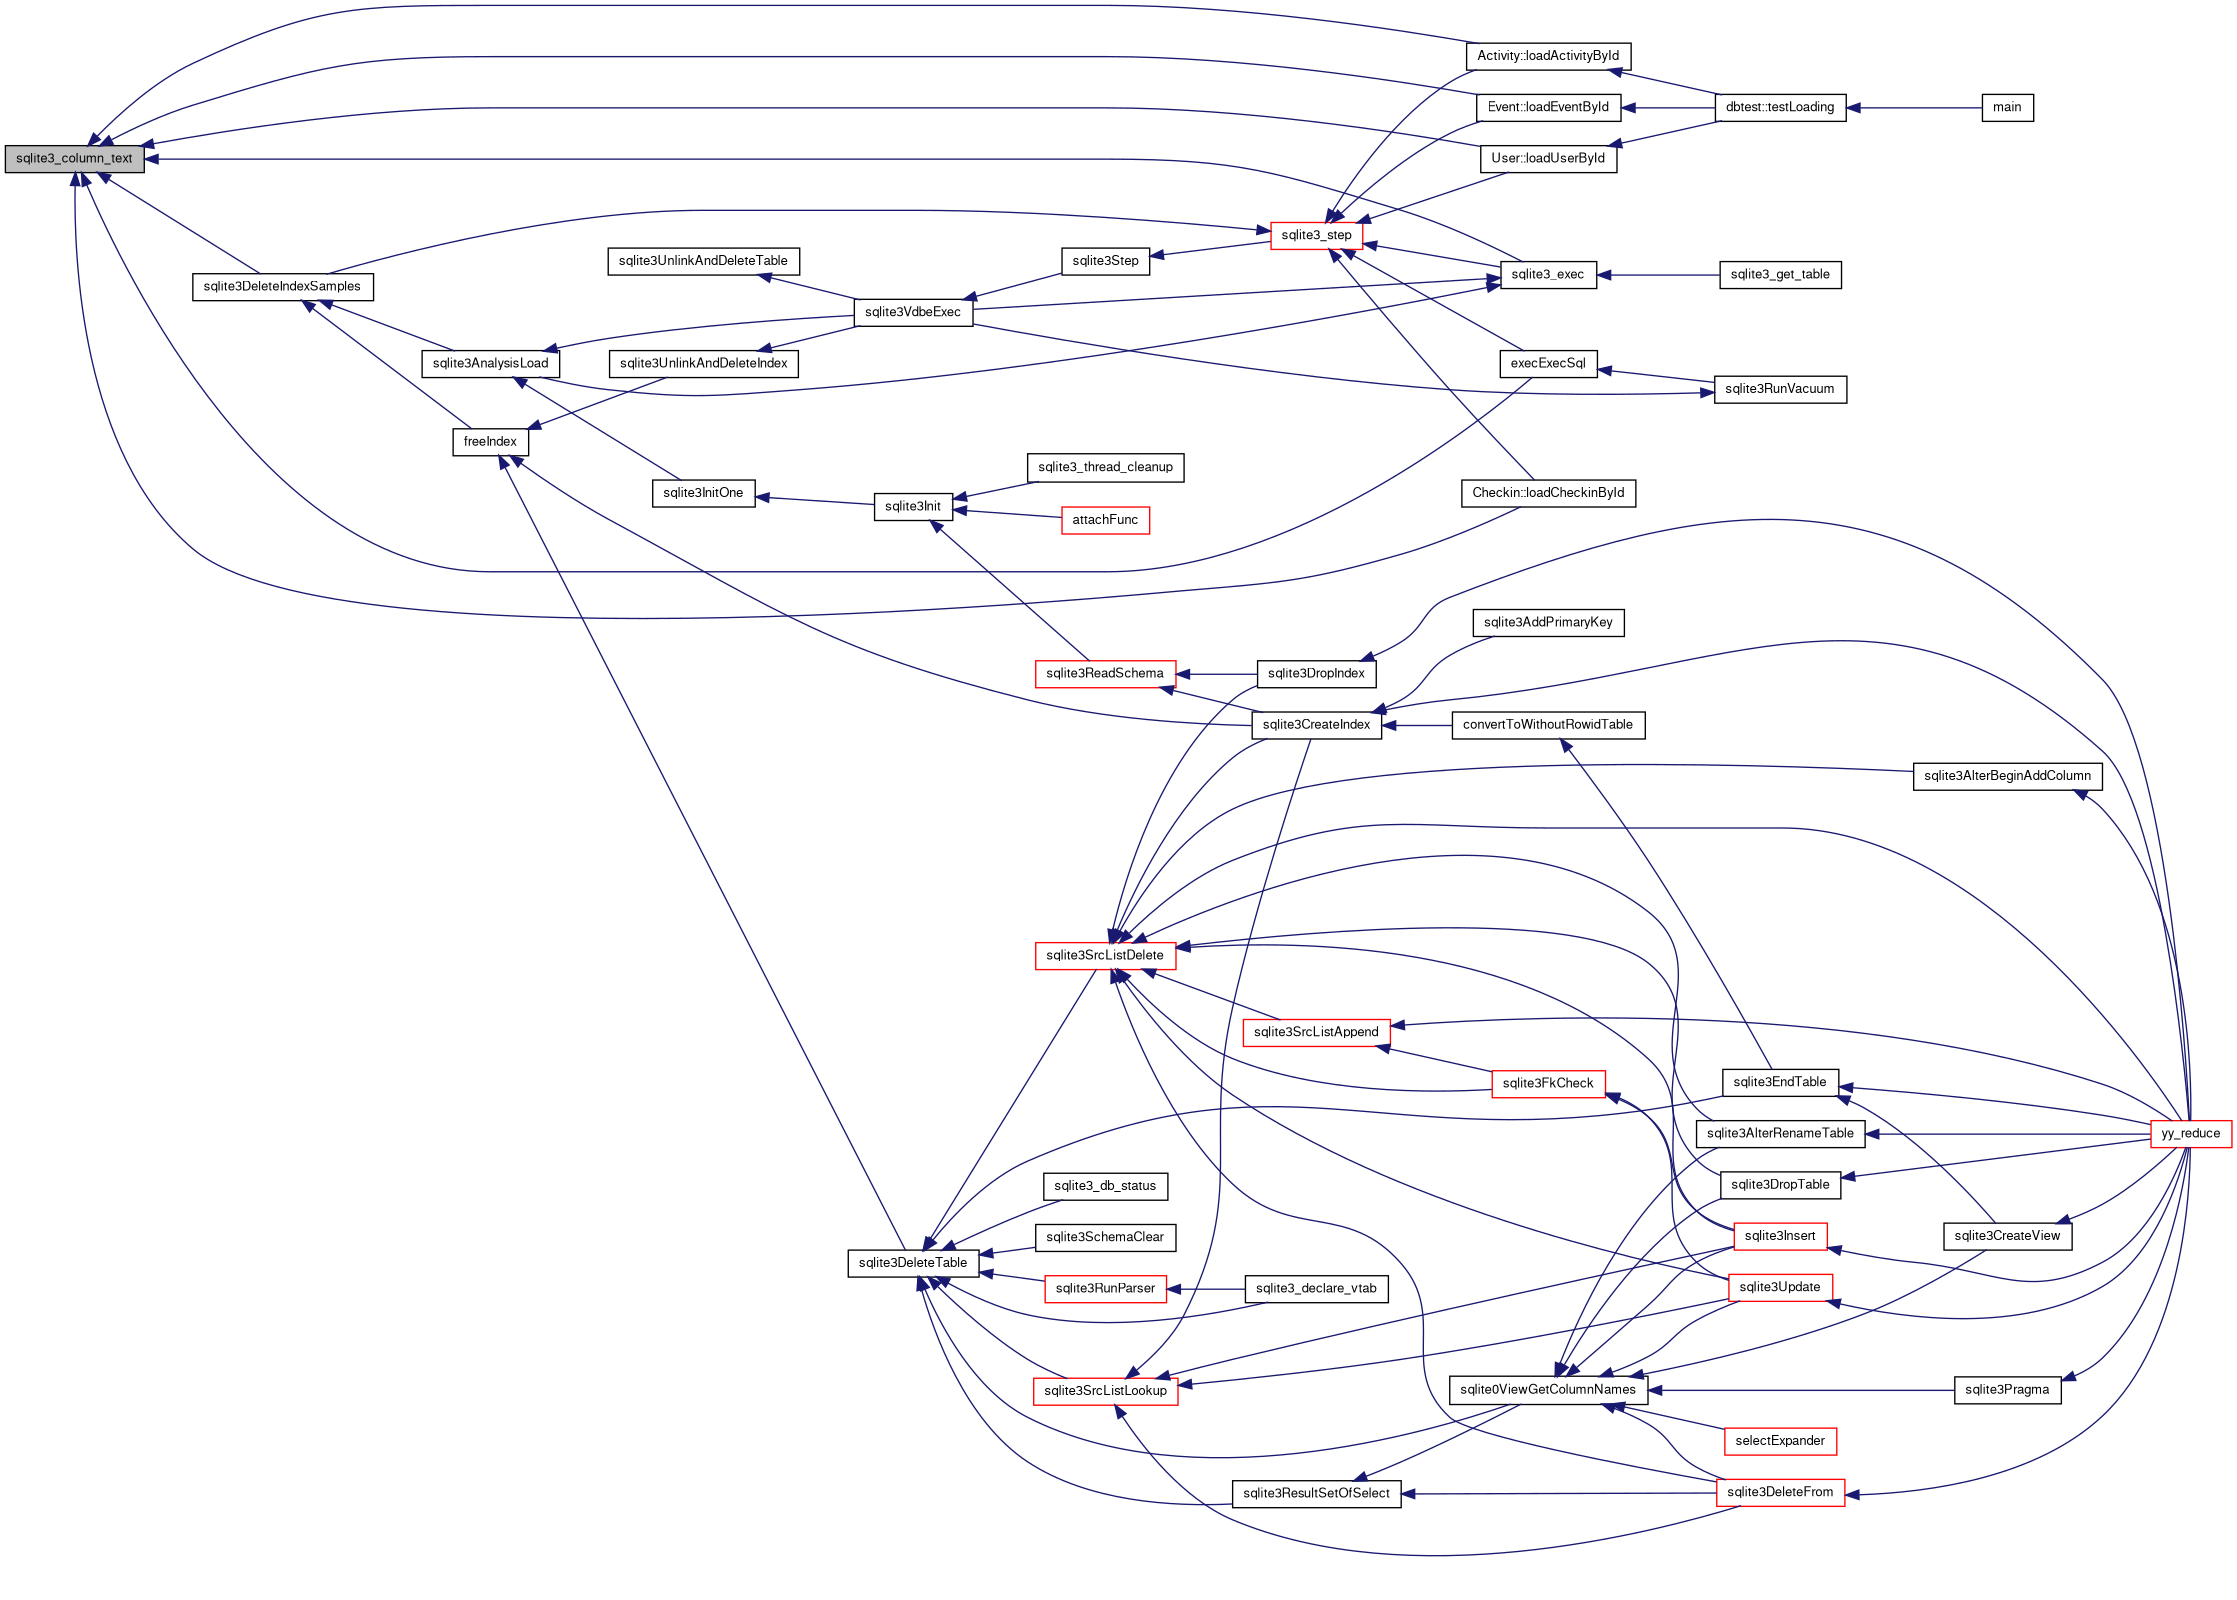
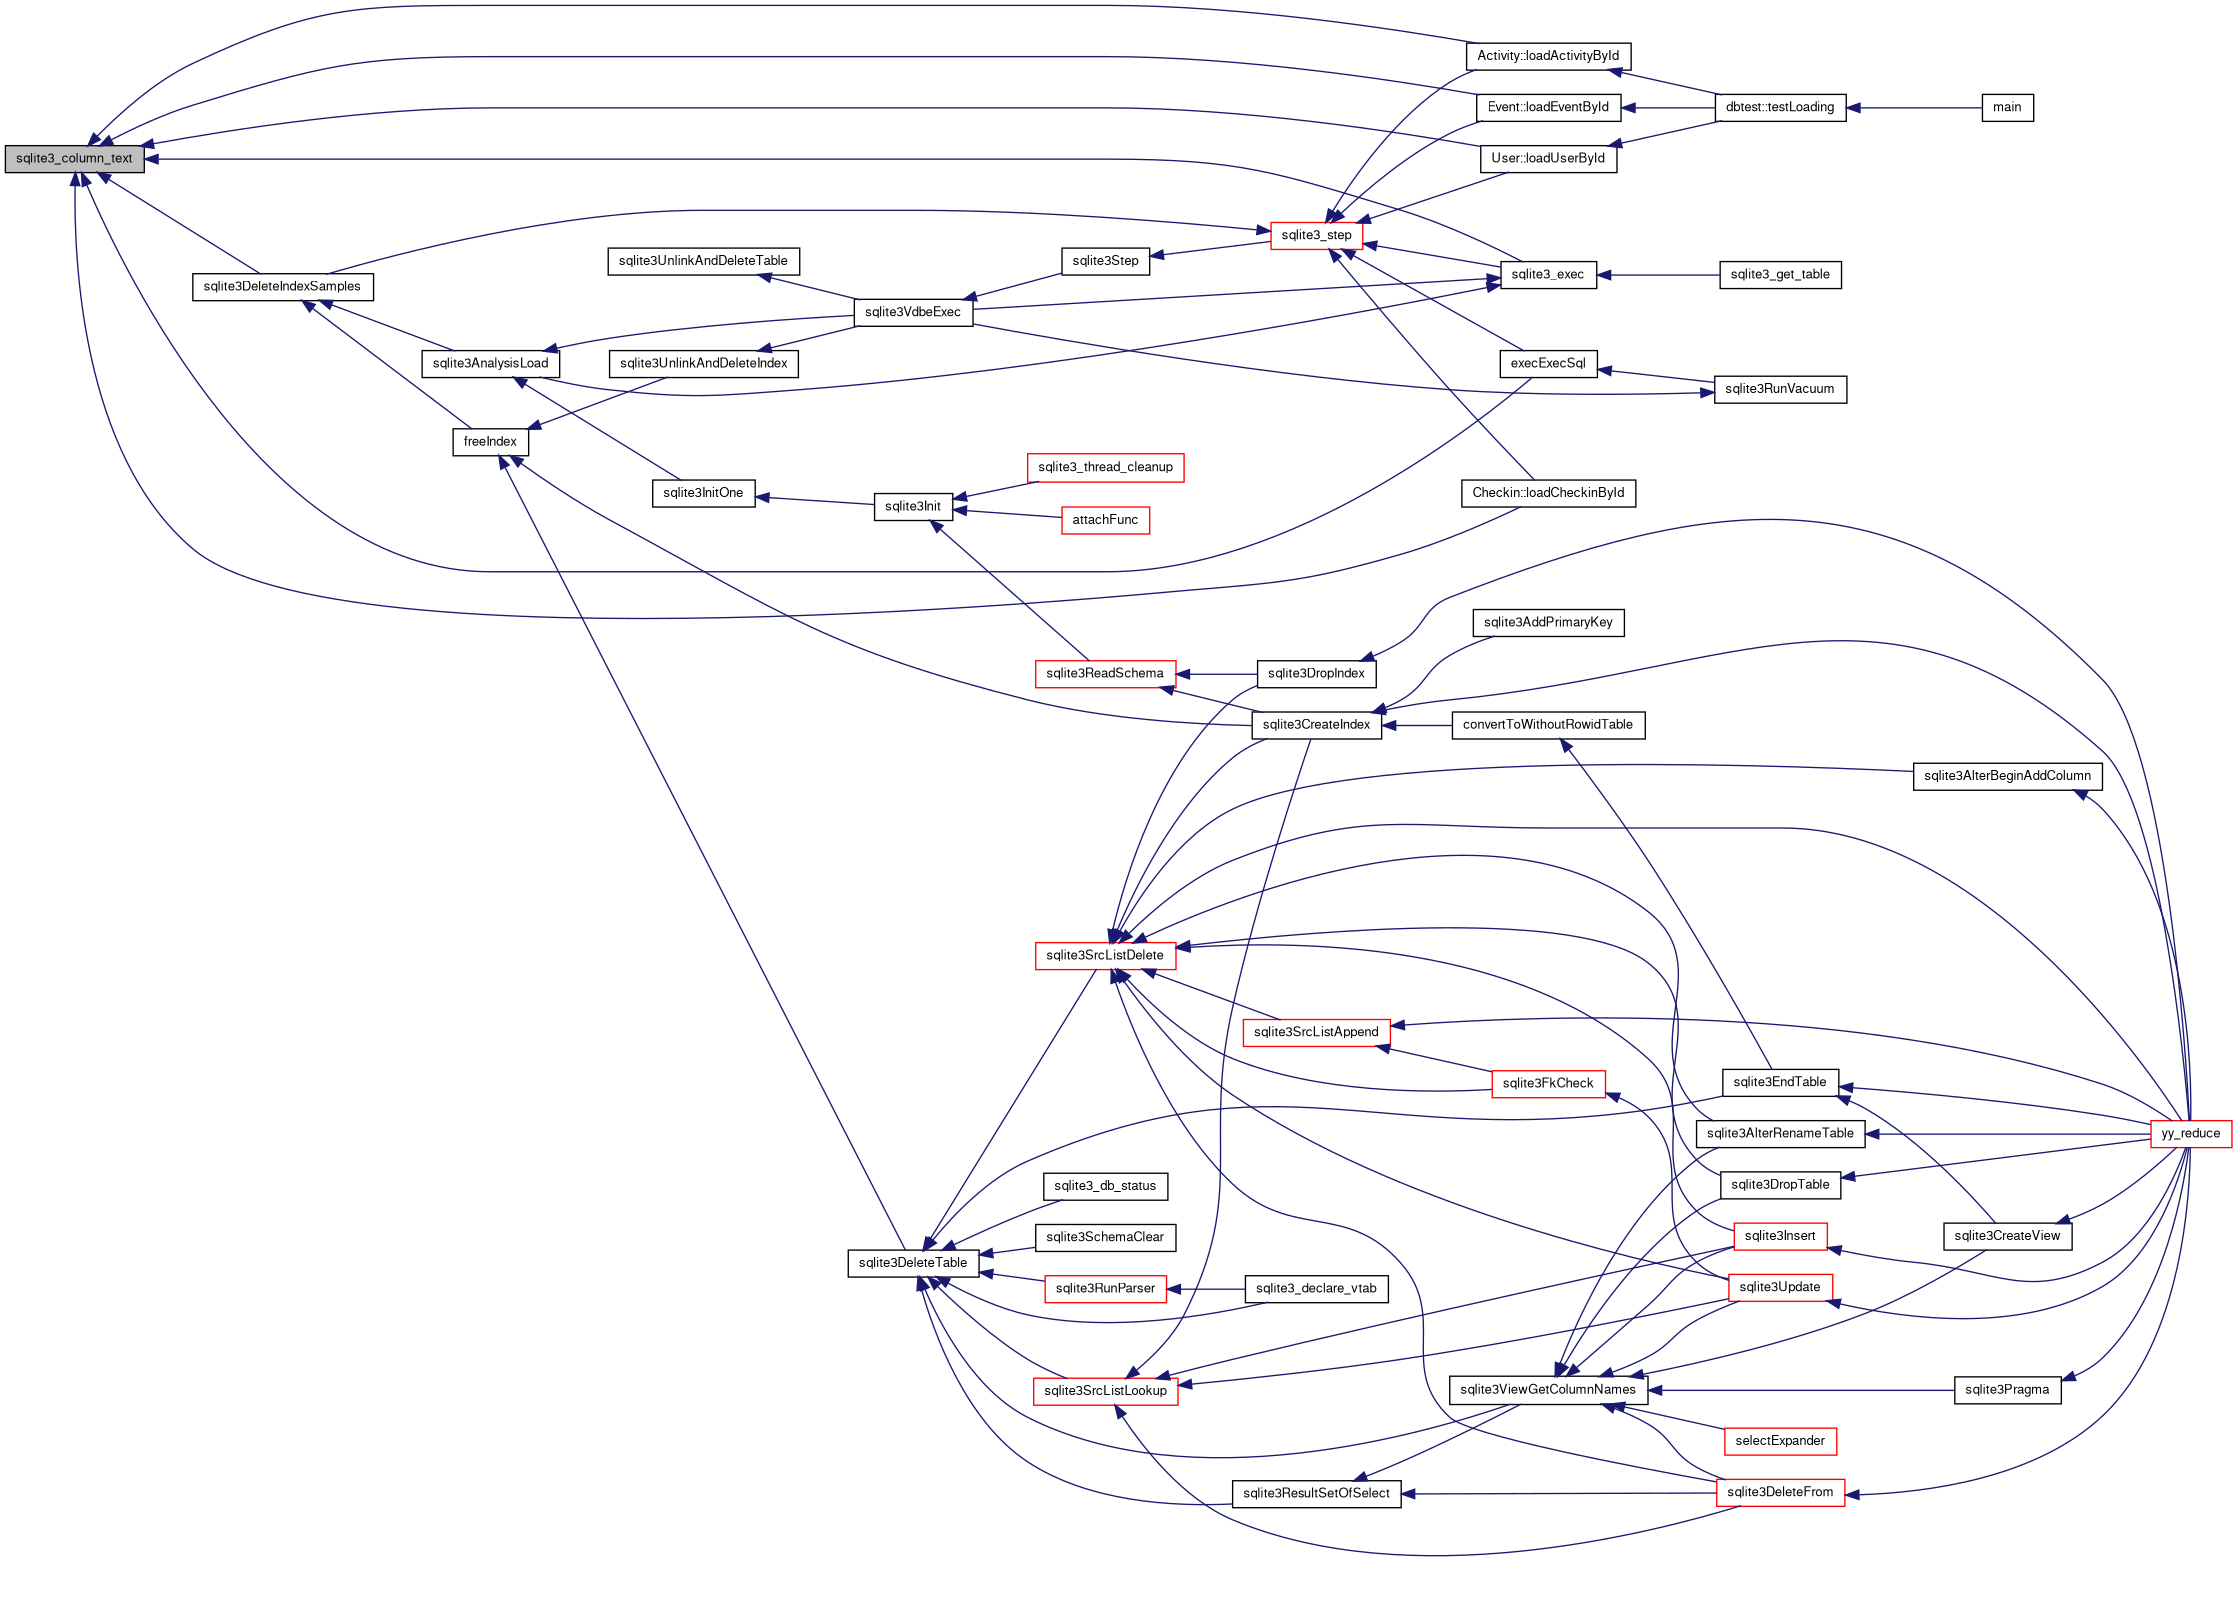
  digraph {
    rankdir=LR
    node [color=black fillcolor=white fontname=FreeSans fontsize=10 shape=record style=filled]
    edge [color=midnightblue dir=back fontname=FreeSans fontsize=10 labelfontname=FreeSans labelfontsize=10 style=solid]
    n1 [fillcolor=grey75 fontcolor=black height=0.2 label=sqlite3_column_text width=0.4]
    n2 [height=0.2 label="Activity::loadActivityById" width=0.4]
    n3 [height=0.2 label="Checkin::loadCheckinById" width=0.4]
    n4 [height=0.2 label="Event::loadEventById" width=0.4]
    n5 [height=0.2 label=sqlite3DeleteIndexSamples width=0.4]
    n6 [height=0.2 label=sqlite3_exec width=0.4]
    n7 [height=0.2 label=execExecSql width=0.4]
    n8 [height=0.2 label="User::loadUserById" width=0.4]
    n9 [height=0.2 label="dbtest::testLoading" width=0.4]
    n10 [height=0.2 label=sqlite3AnalysisLoad width=0.4]
    n11 [height=0.2 label=freeIndex width=0.4]
    n12 [height=0.2 label=sqlite3VdbeExec width=0.4]
    n13 [height=0.2 label=sqlite3_get_table width=0.4]
    n14 [height=0.2 label=sqlite3RunVacuum width=0.4]
    n15 [height=0.2 label=main width=0.4]
    n16 [height=0.2 label=sqlite3InitOne width=0.4]
    n17 [height=0.2 label=sqlite3CreateIndex width=0.4]
    n18 [height=0.2 label=sqlite3UnlinkAndDeleteIndex width=0.4]
    n19 [height=0.2 label=sqlite3DeleteTable width=0.4]
    n20 [height=0.2 label=sqlite3Step width=0.4]
    n21 [height=0.2 label=sqlite3Init width=0.4]
    n22 [color=red height=0.2 label=sqlite3_step width=0.4]
    n23 [color=red height=0.2 label=attachFunc width=0.4]
    n24 [color=red height=0.2 label=sqlite3ReadSchema width=0.4]
-   n25 [height=0.2 label=sqlite3_thread_cleanup width=0.4]
+   n25 [color=red height=0.2 label=sqlite3_thread_cleanup width=0.4]
    n26 [height=0.2 label=sqlite3DropIndex width=0.4]
    n27 [height=0.2 label=sqlite3AddPrimaryKey width=0.4]
    n28 [color=red height=0.2 label=yy_reduce width=0.4]
    n29 [height=0.2 label=convertToWithoutRowidTable width=0.4]
    n30 [height=0.2 label=sqlite3Pragma width=0.4]
    n31 [height=0.2 label=sqlite3EndTable width=0.4]
    n32 [height=0.2 label=sqlite3CreateView width=0.4]
    n33 [height=0.2 label=sqlite3_db_status width=0.4]
-   n34 [height=0.2 label=sqlite0ViewGetColumnNames width=0.4]
+   n34 [height=0.2 label=sqlite3ViewGetColumnNames width=0.4]
    n35 [color=red height=0.2 label=sqlite3SrcListDelete width=0.4]
    n36 [height=0.2 label=sqlite3SchemaClear width=0.4]
    n37 [color=red height=0.2 label=sqlite3SrcListLookup width=0.4]
    n38 [height=0.2 label=sqlite3ResultSetOfSelect width=0.4]
    n39 [height=0.2 label=sqlite3_declare_vtab width=0.4]
    n40 [color=red height=0.2 label=sqlite3RunParser width=0.4]
    n41 [height=0.2 label=sqlite3UnlinkAndDeleteTable width=0.4]
    n42 [height=0.2 label=sqlite3AlterRenameTable width=0.4]
    n43 [height=0.2 label=sqlite3DropTable width=0.4]
    n44 [color=red height=0.2 label=sqlite3DeleteFrom width=0.4]
    n45 [color=red height=0.2 label=sqlite3Insert width=0.4]
    n46 [color=red height=0.2 label=selectExpander width=0.4]
    n47 [color=red height=0.2 label=sqlite3Update width=0.4]
    n48 [height=0.2 label=sqlite3AlterBeginAddColumn width=0.4]
    n49 [color=red height=0.2 label=sqlite3SrcListAppend width=0.4]
    n50 [color=red height=0.2 label=sqlite3FkCheck width=0.4]
    n1 -> n2
    n1 -> n3
    n1 -> n4
    n1 -> n5
    n1 -> n6
    n1 -> n7
    n1 -> n8
    n2 -> n9
    n4 -> n9
    n5 -> n10
    n5 -> n11
    n6 -> n10
    n6 -> n12
    n6 -> n13
    n7 -> n14
    n8 -> n9
    n9 -> n15
    n10 -> n12
    n10 -> n16
    n11 -> n17
    n11 -> n18
    n11 -> n19
    n12 -> n20
    n14 -> n12
    n16 -> n21
    n17 -> n27
    n17 -> n28
    n17 -> n29
    n18 -> n12
    n19 -> n31
    n19 -> n33
    n19 -> n34
    n19 -> n35
    n19 -> n36
    n19 -> n37
    n19 -> n38
    n19 -> n39
    n19 -> n40
    n20 -> n22
    n21 -> n23
    n21 -> n24
    n21 -> n25
    n22 -> n2
    n22 -> n3
    n22 -> n4
    n22 -> n5
    n22 -> n6
    n22 -> n7
    n22 -> n8
    n24 -> n17
    n24 -> n26
    n26 -> n28
    n29 -> n31
    n30 -> n28
    n31 -> n28
    n31 -> n32
    n32 -> n28
    n34 -> n30
    n34 -> n32
    n34 -> n42
    n34 -> n43
    n34 -> n44
    n34 -> n45
    n34 -> n46
    n34 -> n47
    n35 -> n17
    n35 -> n26
    n35 -> n28
    n35 -> n42
    n35 -> n43
    n35 -> n44
    n35 -> n45
    n35 -> n47
    n35 -> n48
    n35 -> n49
    n35 -> n50
    n37 -> n17
    n37 -> n44
    n37 -> n45
    n37 -> n47
    n38 -> n34
    n38 -> n44
    n40 -> n39
    n41 -> n12
    n42 -> n28
    n43 -> n28
    n44 -> n28
    n45 -> n28
    n47 -> n28
    n48 -> n28
    n49 -> n28
    n49 -> n50
-   n50 -> n45
    n50 -> n47
  }
